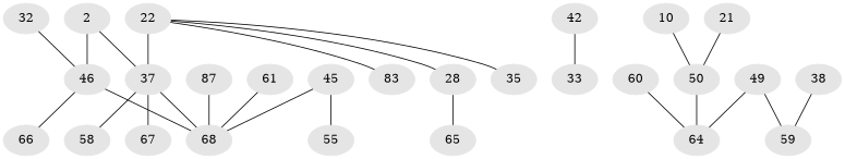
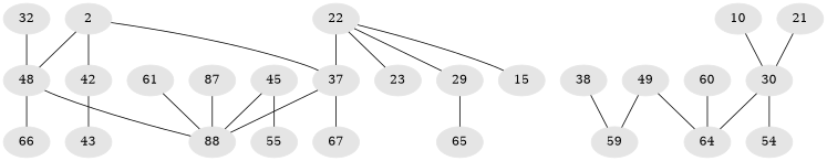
  graph {
    node [color=gray90 style=filled]
    37 [super="+9+15"]
-   58
    67
-   68 [super="+14+41"]
+   68 [super="+14+41" label=88]
    2
    42
-   46 [super="+6+24+25+32"]
-   43 [label=33]
+   46 [super="+6+24+25+32" label=48]
+   43
    66 [super="+40+53"]
-   50 [super="+12"]
+   50 [super="+12" label=30]
    64 [super="+11+27+31+33"]
+   54 [super="+17+52"]
    n13 [label=10]
    21
    22 [super="+8"]
-   23 [label=83]
-   28
-   35
+   23
+   28 [label=29]
+   35 [label=15]
    65
    n20 [label=32]
    49 [super="+34"]
    59
    38
    45 [super="+39"]
    55
    n26 [label=87]
    60
    61 [super="+26"]
-   37 -- 58
    37 -- 67
    37 -- 68 [weight=2]
    2 -- 37 [weight=2]
+   2 -- 42
    2 -- 46 [weight=3]
    42 -- 43
    46 -- 68
    46 -- 66
    50 -- 64 [weight=2]
+   50 -- 54
    n13 -- 50
    21 -- 50
    22 -- 37 [weight=4]
    22 -- 23
    22 -- 28
    22 -- 35
    28 -- 65
    n20 -- 46
    49 -- 64
    49 -- 59
    38 -- 59
    45 -- 68
    45 -- 55
    n26 -- 68
    60 -- 64
    61 -- 68
  }
